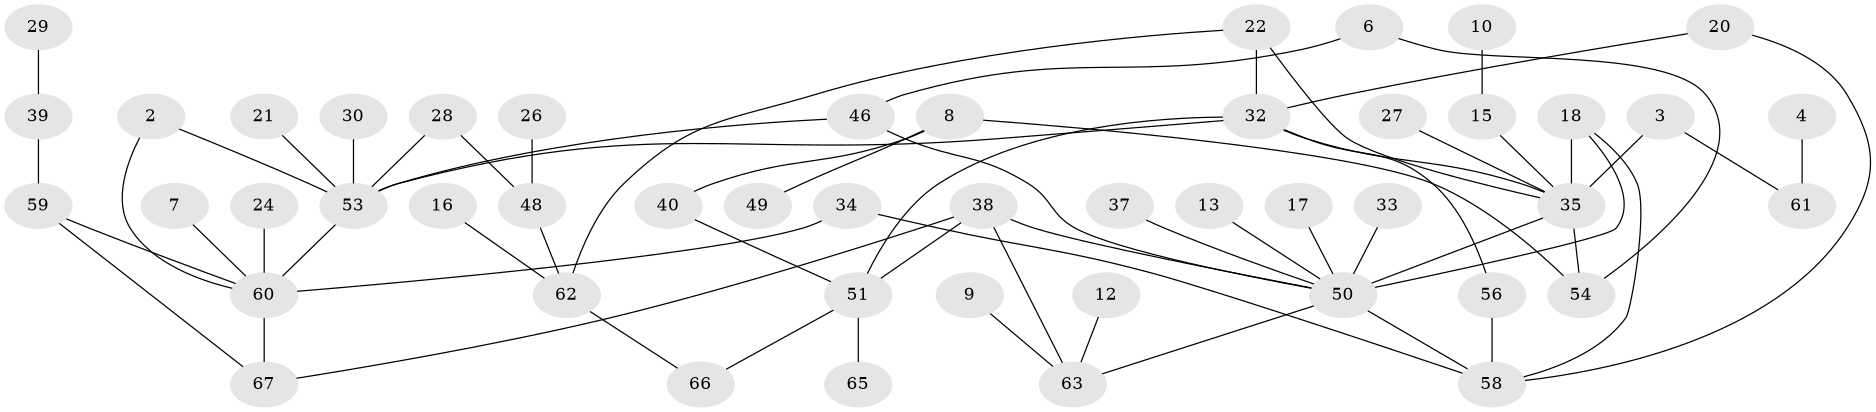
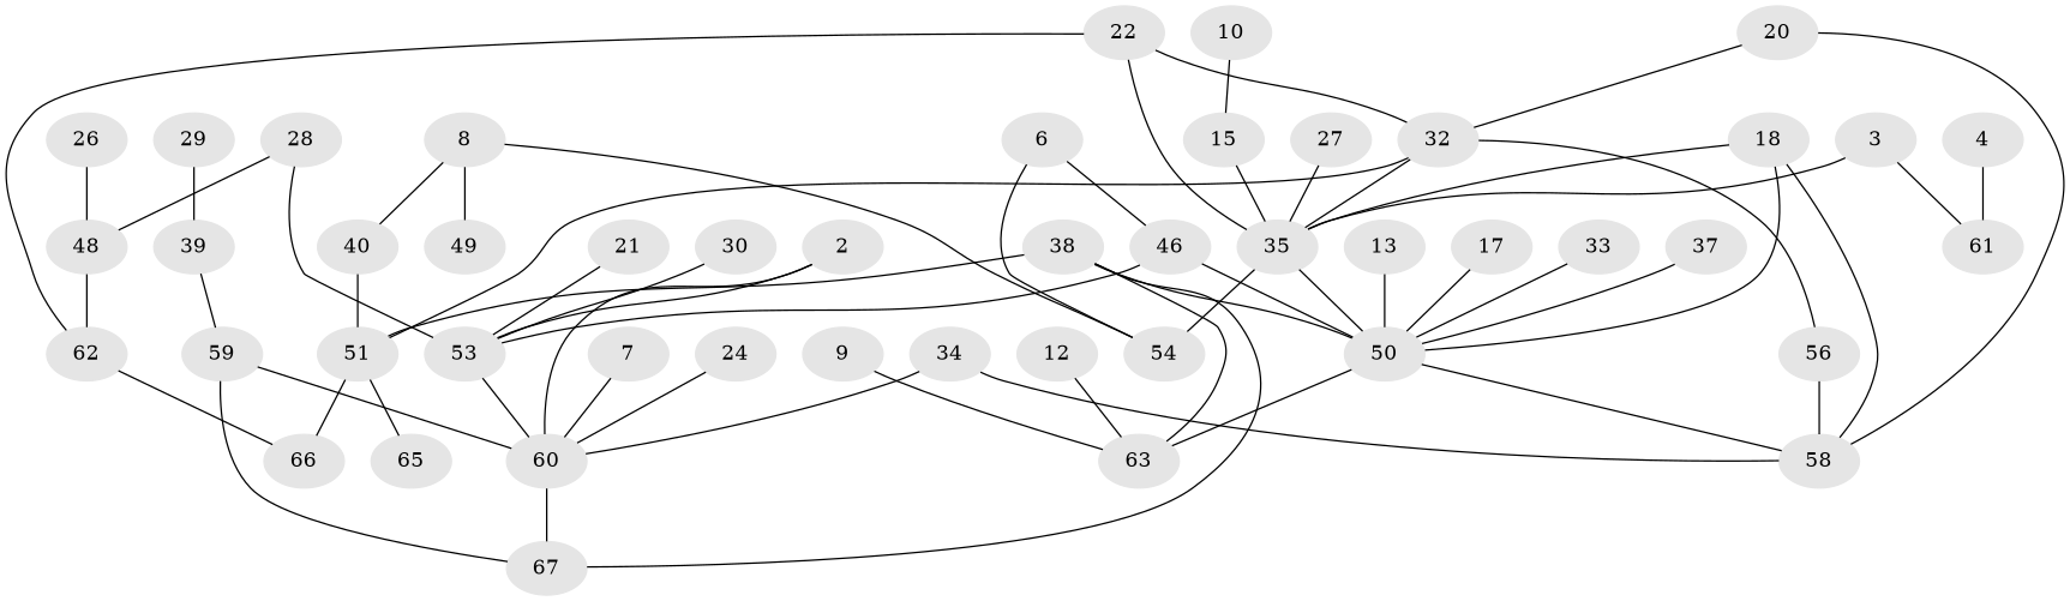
  graph {
    node [color=gray90 style=filled]
    edge [weight=1.0]
    2
    53
    60
    67
    3
    35
    61
    54
    50
    4
    6
    46
    7
    8
    40
    49
    51
    9
    63
    10
    15
    12
    13
    58
-   16
    62
    66
    17
    18
    20
    32
    56
    21
    22
    24
    26
    48
    27
    28
    29
    39
    59
    30
    65
    33
    34
    37
    38
    2 -- 53
    2 -- 60
    53 -- 60 [weight=2.0]
    60 -- 67
    3 -- 35
    3 -- 61
    35 -- 54
    35 -- 50 [weight=3.0]
    50 -- 63
    50 -- 58
    4 -- 61
    6 -- 54
    6 -- 46
    46 -- 53
    46 -- 50
    7 -- 60
    8 -- 54
    8 -- 40
    8 -- 49
    40 -- 51
    51 -- 66
    51 -- 65
    9 -- 63
    10 -- 15
    15 -- 35
    12 -- 63
    13 -- 50
-   16 -- 62
    62 -- 66
    17 -- 50
    18 -- 35
    18 -- 50
    18 -- 58
    20 -- 58
    20 -- 32
-   32 -- 53
    32 -- 35
    32 -- 51
    32 -- 56
    56 -- 58
    21 -- 53
    22 -- 35
    22 -- 62
    22 -- 32
    24 -- 60
    26 -- 48
    48 -- 62
    27 -- 35
    28 -- 53 [weight=2.0]
    28 -- 48
    29 -- 39
    39 -- 59
    59 -- 60
    59 -- 67
    30 -- 53
    33 -- 50
    34 -- 60
    34 -- 58
    37 -- 50
    38 -- 67
    38 -- 50
    38 -- 51
    38 -- 63
  }
